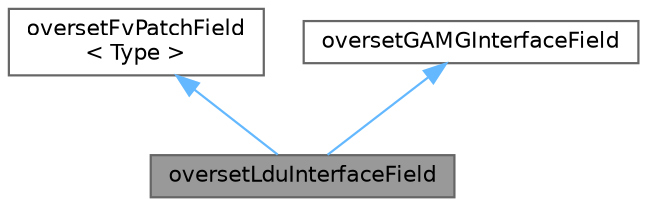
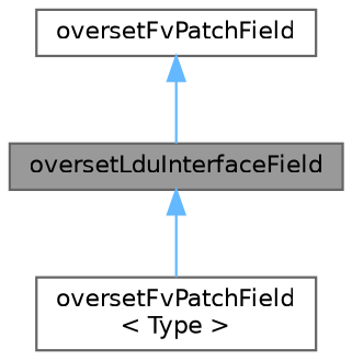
  digraph {
    node [color=gray40 fillcolor=white fontname=Helvetica fontsize=10 shape=box style=filled]
    edge [color=steelblue1 dir=back fontname=Helvetica fontsize=10 labelfontname=Helvetica labelfontsize=10 style=solid]
    n1 [fillcolor=grey60 fontcolor=black height=0.2 label=oversetLduInterfaceField width=0.4]
    n2 [height=0.2 label="oversetFvPatchField\l\< Type \>" width=0.4]
-   n3 [height=0.2 label=oversetGAMGInterfaceField width=0.4]
-   n2 -> n1
+   n3 [height=0.2 label=oversetFvPatchField width=0.4]
+   n1 -> n2
    n3 -> n1
  }
